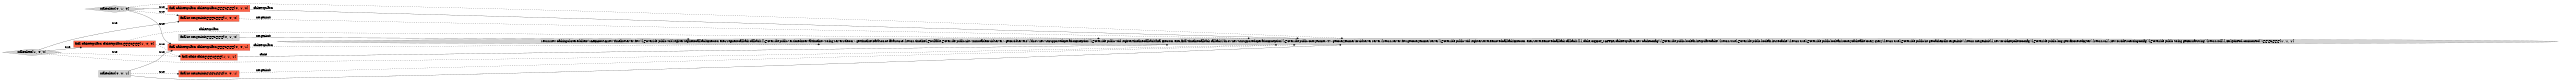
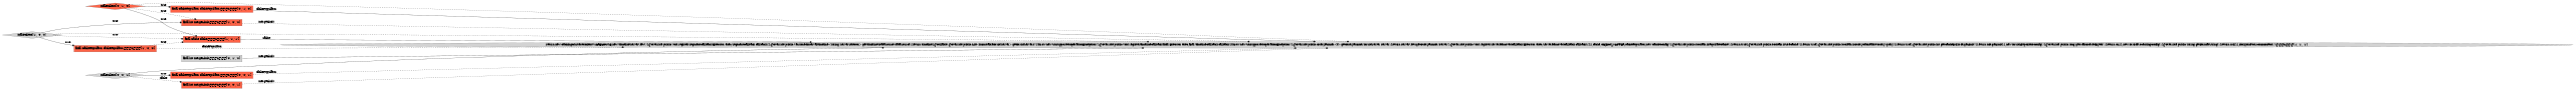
  digraph {
    rankdir=LR
    node [color=gray40 fillcolor=tomato shape=box style=filled]
    edge [arrowhead=diamond style=dashed]
-   n1 [fillcolor=lightgray label="makeClient['0', '1', '0']" shape=diamond]
+   n1 [label="makeClient['0', '1', '0']" shape=diamond]
    n2 [fillcolor=lightgray label="return new CachingClusteredClient(WAREHOUSE,new TimelineServerView(){@Override public void registerSegmentCallback(Executor exec,SegmentCallback callback){}@Override public VersionedIntervalTimeline<String,ServerSelector> getTimeline(DataSource dataSource){return timeline}@Nullable @Override public List<ImmutableDruidServer> getDruidServers(){throw new UnsupportedOperationException()}@Override public void registerTimelineCallback(final Executor exec,final TimelineCallback callback){throw new UnsupportedOperationException()}@Override public QueryRunner<T> getQueryRunner(DruidServer server){return serverView.getQueryRunner(server)}@Override public void registerServerRemovedCallback(Executor exec,ServerRemovedCallback callback){}},cache,OBJECT_MAPPER,cachePopulator,new CacheConfig(){@Override public boolean isPopulateCache(){return true}@Override public boolean isUseCache(){return true}@Override public boolean isQueryCacheable(Query query){return true}@Override public int getCacheBulkMergeLimit(){return mergeLimit}},new DruidHttpClientConfig(){@Override public long getMaxQueuedBytes(){return 0L}},new DruidProcessingConfig(){@Override public String getFormatString(){return null}},ForkJoinPool.commonPool())@@@3@@@['1', '1', '1']" shape=ellipse]
    n3 [label="final Cache cache@@@2@@@['1', '1', '1']"]
    n4 [color=brown label="final CachePopulator cachePopulator@@@2@@@['0', '1', '0']"]
    n5 [label="final int mergeLimit@@@2@@@['1', '0', '0']"]
    n6 [fillcolor=lightgray label="final int mergeLimit@@@2@@@['0', '1', '0']"]
    n7 [label="final CachePopulator cachePopulator@@@2@@@['1', '0', '0']"]
    n8 [fillcolor=lightgray label="makeClient['1', '0', '0']" shape=diamond]
-   n9 [fillcolor=lightgray label="makeClient['0', '0', '1']"]
+   n9 [fillcolor=lightgray label="makeClient['0', '0', '1']" shape=diamond]
    n10 [color=brown label="final CachePopulator cachePopulator@@@2@@@['0', '0', '1']"]
    n11 [label="final int mergeLimit@@@2@@@['0', '0', '1']"]
    n1 -> n2
-   n1 -> n10 [arrowhead=dot label=true style=solid]
+   n1 -> n3 [arrowhead=dot label=true style=solid]
    n1 -> n4 [label=true style=solid]
    n1 -> n5 [label=true]
    n3 -> n2 [arrowhead=dot label=cache style=solid]
    n4 -> n2 [label=cachePopulator style=solid]
    n5 -> n2 [arrowhead=dot label=mergeLimit]
    n6 -> n2 [label=mergeLimit style=solid]
    n7 -> n2 [label=cachePopulator]
    n7 -> n3 [arrowhead=dot label=true]
    n8 -> n2 [arrowhead=dot]
    n8 -> n3 [label=true]
    n8 -> n5 [arrowhead=dot label=true style=solid]
    n8 -> n7 [arrowhead=dot label=true style=solid]
    n9 -> n2 [arrowhead=dot style=solid]
    n9 -> n10 [label=true style=solid]
-   n9 -> n11 [arrowhead=dot label=true]
+   n9 -> n11 [arrowhead=dot label=cache]
    n10 -> n2 [label=cachePopulator]
    n11 -> n2 [label=mergeLimit]
  }
